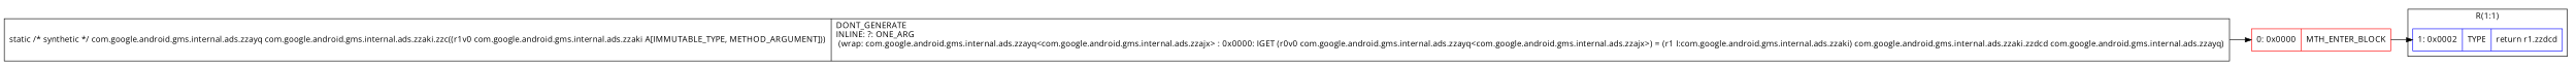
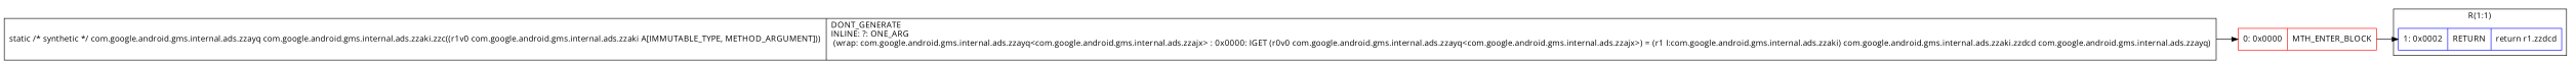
  digraph {
    rankdir=LR
    fontname="Open Sans"
    node [shape=record fontname="Open Sans"]
    edge [fontname="Open Sans"]
-   n1 [color=blue label="{1\:\ 0x0002|TYPE\l|return r1.zzdcd\l}"]
+   n1 [color=blue label="{1\:\ 0x0002|RETURN\l|return r1.zzdcd\l}"]
    n2 [color=red label="{0\:\ 0x0000|MTH_ENTER_BLOCK\l}"]
    n3 [label="{static \/* synthetic *\/ com.google.android.gms.internal.ads.zzayq com.google.android.gms.internal.ads.zzaki.zzc((r1v0 com.google.android.gms.internal.ads.zzaki A[IMMUTABLE_TYPE, METHOD_ARGUMENT]))  | DONT_GENERATE\lINLINE: ?: ONE_ARG  \l  (wrap: com.google.android.gms.internal.ads.zzayq\<com.google.android.gms.internal.ads.zzajx\> : 0x0000: IGET  (r0v0 com.google.android.gms.internal.ads.zzayq\<com.google.android.gms.internal.ads.zzajx\>) = (r1 I:com.google.android.gms.internal.ads.zzaki) com.google.android.gms.internal.ads.zzaki.zzdcd com.google.android.gms.internal.ads.zzayq)\l\l}"]
    subgraph cluster_1 {
      label="R(1:1)"
      n1
    }
    n2 -> n1
    n3 -> n2
  }
